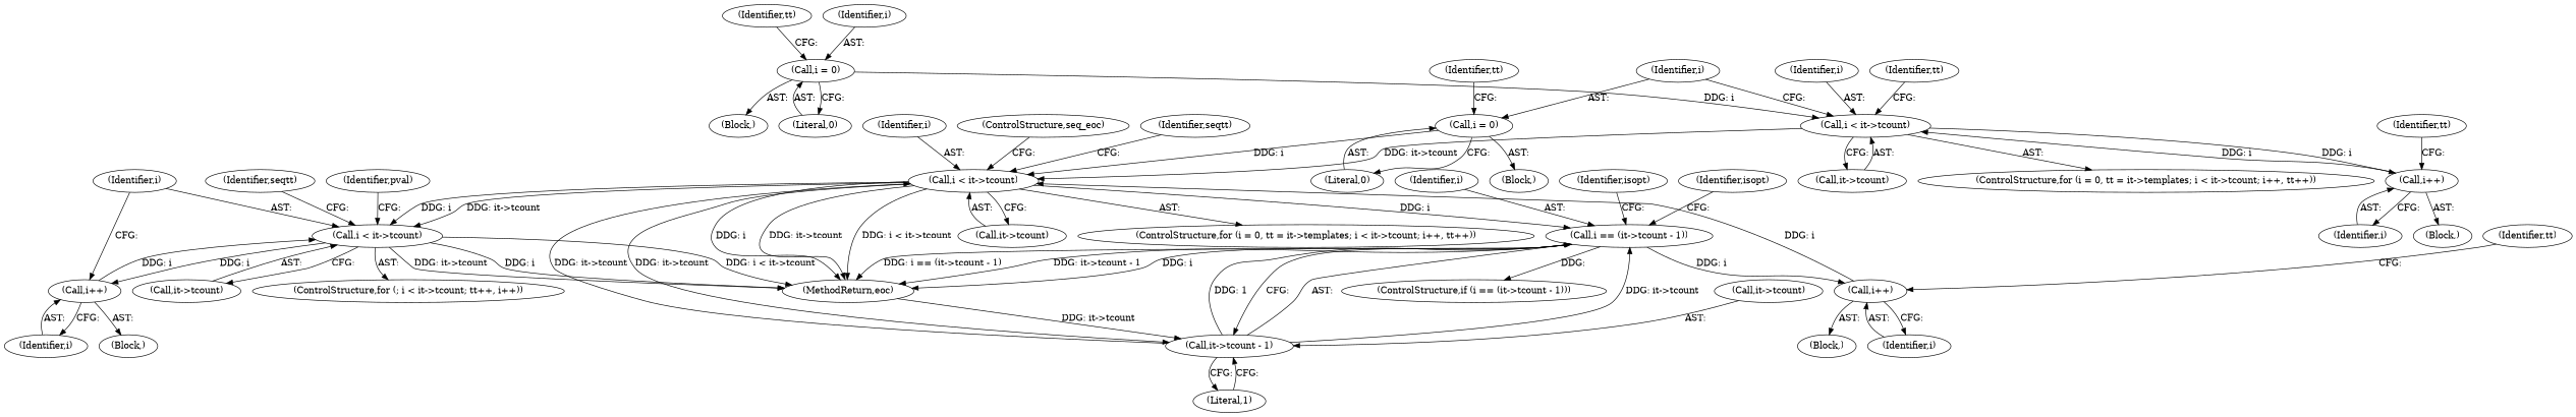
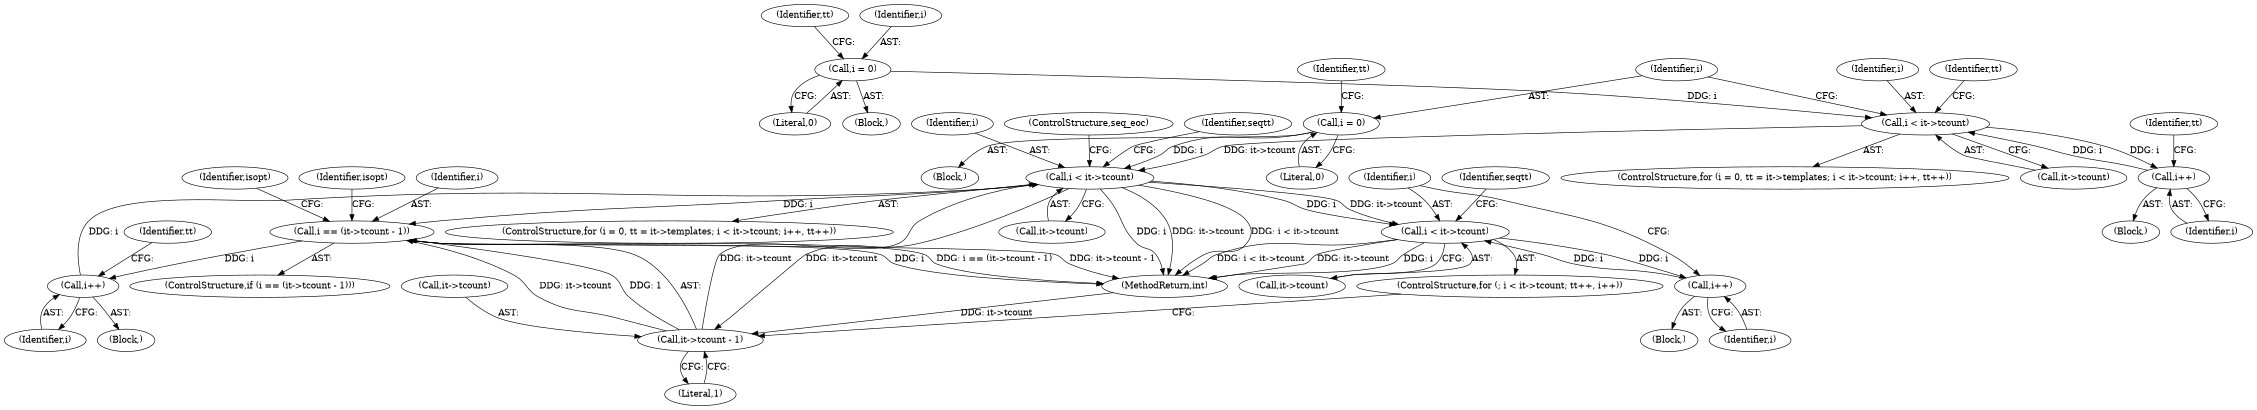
  digraph {
    n1 [label="(Call,i < it->tcount)"]
    n2 [label="(Call,i == (it->tcount - 1))"]
    n3 [label="(Call,it->tcount - 1)"]
    n4 [label="(Call,i < it->tcount)"]
    n5 [label="(Call,it->tcount)"]
    n6 [label="(ControlStructure,for (i = 0, tt = it->templates; i < it->tcount; i++, tt++))"]
-   n7 [label="(MethodReturn,eoc)"]
+   n7 [label="(MethodReturn,int)"]
    n8 [label="(Call,i++)"]
    n9 [label="(ControlStructure,if (i == (it->tcount - 1)))"]
    n10 [label="(Literal,1)"]
    n11 [label="(Call,i++)"]
    n12 [label="(Call,it->tcount)"]
    n13 [label="(ControlStructure,for (; i < it->tcount; tt++, i++))"]
    n14 [label="(Block,)"]
    n15 [label="(Identifier,i)"]
    n16 [label="(Call,i = 0)"]
    n17 [label="(Block,)"]
    n18 [label="(Literal,0)"]
    n19 [label="(Call,i < it->tcount)"]
    n20 [label="(Call,i++)"]
    n21 [label="(Call,it->tcount)"]
    n22 [label="(ControlStructure,for (i = 0, tt = it->templates; i < it->tcount; i++, tt++))"]
    n23 [label="(Block,)"]
    n24 [label="(Identifier,i)"]
    n25 [label="(Call,i = 0)"]
    n26 [label="(Block,)"]
    n27 [label="(Literal,0)"]
    n28 [label="(Block,)"]
    n29 [label="(Identifier,i)"]
    n30 [label="(Call,it->tcount)"]
    n31 [label="(Identifier,i)"]
    n32 [label="(Identifier,isopt)"]
    n33 [label="(Identifier,seqtt)"]
    n34 [label="(Identifier,tt)"]
    n35 [label="(Identifier,seqtt)"]
    n36 [label="(Identifier,i)"]
    n37 [label="(Identifier,tt)"]
-   n38 [label="(Identifier,pval)"]
    n39 [label="(Identifier,tt)"]
    n40 [label="(Identifier,i)"]
    n41 [label="(Identifier,tt)"]
    n42 [label="(Identifier,tt)"]
    n43 [label="(Identifier,i)"]
    n44 [label="(ControlStructure,seq_eoc)"]
    n45 [label="(Identifier,isopt)"]
    n46 [label="(Identifier,i)"]
    n47 [label="(Identifier,i)"]
    n1 -> n2 [label="DDG: i"]
    n1 -> n3 [label="DDG: it->tcount"]
    n1 -> n4 [label="DDG: i"]
    n1 -> n4 [label="DDG: it->tcount"]
    n1 -> n5 [label="CFG: "]
    n1 -> n6 [label="AST: "]
    n1 -> n7 [label="DDG: i"]
    n1 -> n7 [label="DDG: it->tcount"]
    n1 -> n7 [label="DDG: i < it->tcount"]
-   n2 -> n3 [label="CFG: "]
+   n13 -> n3 [label="CFG: "]
    n2 -> n7 [label="DDG: it->tcount - 1"]
    n2 -> n7 [label="DDG: i"]
    n2 -> n7 [label="DDG: i == (it->tcount - 1)"]
    n2 -> n8 [label="DDG: i"]
-   n2 -> n9 [label="DDG: "]
+   n2 -> n9 [label="AST: "]
    n3 -> n1 [label="DDG: it->tcount"]
    n3 -> n2 [label="AST: "]
    n3 -> n2 [label="DDG: it->tcount"]
    n3 -> n2 [label="DDG: 1"]
    n3 -> n10 [label="CFG: "]
    n4 -> n7 [label="DDG: i"]
    n4 -> n7 [label="DDG: i < it->tcount"]
    n4 -> n7 [label="DDG: it->tcount"]
    n4 -> n11 [label="DDG: i"]
    n4 -> n12 [label="CFG: "]
    n4 -> n13 [label="AST: "]
    n5 -> n1 [label="AST: "]
    n7 -> n3 [label="DDG: it->tcount"]
    n8 -> n1 [label="DDG: i"]
    n8 -> n14 [label="AST: "]
    n8 -> n15 [label="CFG: "]
    n10 -> n3 [label="CFG: "]
    n11 -> n4 [label="DDG: i"]
    n11 -> n28 [label="AST: "]
    n11 -> n29 [label="CFG: "]
    n12 -> n4 [label="AST: "]
    n15 -> n8 [label="AST: "]
    n16 -> n1 [label="DDG: i"]
    n16 -> n17 [label="AST: "]
    n16 -> n18 [label="CFG: "]
    n18 -> n16 [label="AST: "]
    n19 -> n1 [label="DDG: it->tcount"]
    n19 -> n20 [label="DDG: i"]
    n19 -> n21 [label="CFG: "]
    n19 -> n22 [label="AST: "]
    n20 -> n19 [label="DDG: i"]
    n20 -> n23 [label="AST: "]
    n20 -> n24 [label="CFG: "]
    n21 -> n19 [label="AST: "]
    n24 -> n20 [label="AST: "]
    n25 -> n19 [label="DDG: i"]
    n25 -> n26 [label="AST: "]
    n25 -> n27 [label="CFG: "]
    n27 -> n25 [label="AST: "]
    n29 -> n11 [label="AST: "]
    n30 -> n3 [label="AST: "]
    n31 -> n19 [label="AST: "]
    n32 -> n2 [label="CFG: "]
    n33 -> n4 [label="CFG: "]
    n34 -> n20 [label="CFG: "]
    n35 -> n1 [label="CFG: "]
    n36 -> n16 [label="AST: "]
    n36 -> n19 [label="CFG: "]
    n37 -> n19 [label="CFG: "]
-   n38 -> n4 [label="CFG: "]
    n39 -> n25 [label="CFG: "]
    n40 -> n25 [label="AST: "]
    n41 -> n8 [label="CFG: "]
    n42 -> n16 [label="CFG: "]
    n43 -> n1 [label="AST: "]
    n44 -> n1 [label="CFG: "]
    n45 -> n2 [label="CFG: "]
    n46 -> n4 [label="AST: "]
    n46 -> n11 [label="CFG: "]
    n47 -> n2 [label="AST: "]
  }
